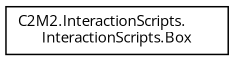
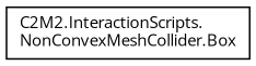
  digraph {
    rankdir=LR
    fontname="Open Sans"
-   n1 [color=black fillcolor=white fontname="Open Sans" fontsize=10 height=0.2 label="C2M2.InteractionScripts.\lInteractionScripts.Box" shape=record style=filled width=0.4]
+   n1 [color=black fillcolor=white fontname="Open Sans" fontsize=10 height=0.2 label="C2M2.InteractionScripts.\lNonConvexMeshCollider.Box" shape=record style=filled width=0.4]
  }
